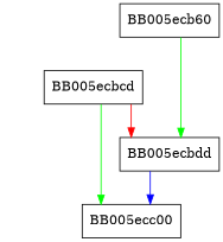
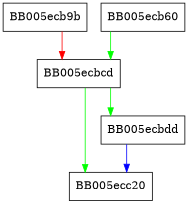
  digraph {
    splines=ortho
    node [shape=box]
    edge [color=green]
    BB005ecb60
    BB005ecbcd
-   BB005ecc00
+   BB005ecc00 [label=BB005ecc20]
    BB005ecbdd
-   BB005ecb60 -> BB005ecbdd
+   BB005ecb9b
+   BB005ecb60 -> BB005ecbcd
    BB005ecbcd -> BB005ecc00
-   BB005ecbcd -> BB005ecbdd [color=red]
+   BB005ecbcd -> BB005ecbdd
    BB005ecbdd -> BB005ecc00 [color=blue]
+   BB005ecb9b -> BB005ecbcd [color=red]
  }
